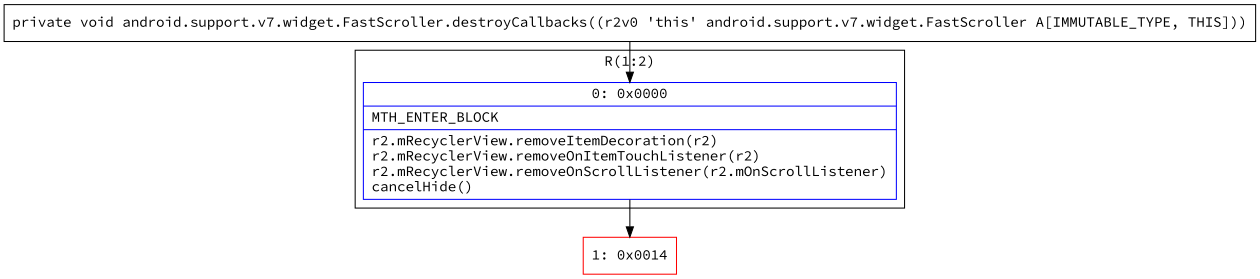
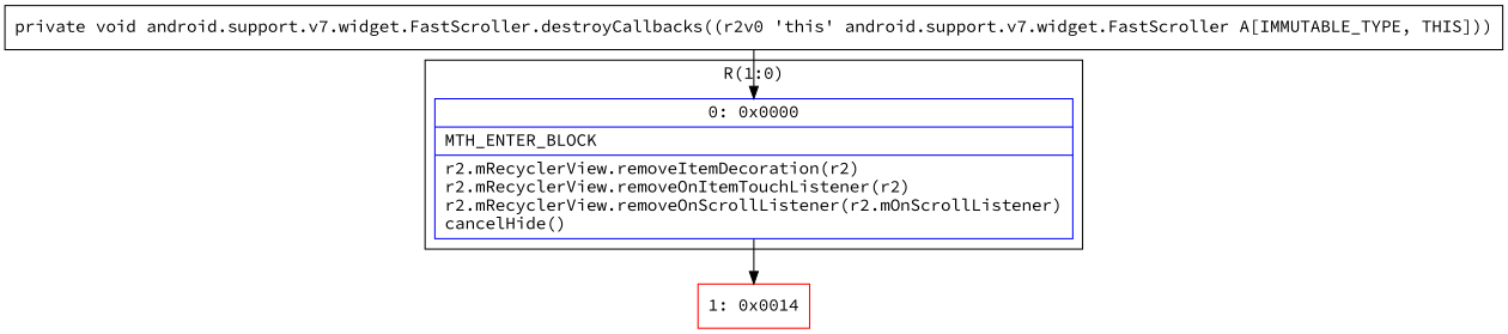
  digraph {
    fontname="Source Code Pro"
    node [shape=record fontname="Source Code Pro"]
    edge [fontname="Source Code Pro"]
    n1 [color=blue label="{0\:\ 0x0000|MTH_ENTER_BLOCK\l|r2.mRecyclerView.removeItemDecoration(r2)\lr2.mRecyclerView.removeOnItemTouchListener(r2)\lr2.mRecyclerView.removeOnScrollListener(r2.mOnScrollListener)\lcancelHide()\l}"]
    n2 [color=red label="{1\:\ 0x0014}"]
    n3 [label="{private void android.support.v7.widget.FastScroller.destroyCallbacks((r2v0 'this' android.support.v7.widget.FastScroller A[IMMUTABLE_TYPE, THIS])) }"]
    subgraph cluster_1 {
-     label="R(1:2)"
+     label="R(1:0)"
      n1
    }
    n1 -> n2
    n3 -> n1
  }
